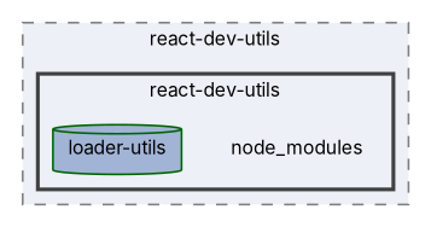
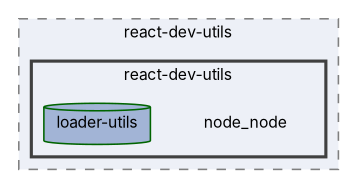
  digraph {
    compound=true
    fontname=Inter
    node [fontname=Inter fontsize=10]
-   n1 [height=0.2 label=node_modules shape=plaintext width=0.4 color=teal]
+   n1 [height=0.2 label=node_node shape=plaintext width=0.4 color=teal]
    n2 [color=darkgreen fillcolor="#a2b4d6" height=0.2 label="loader-utils" shape=cylinder style=filled width=0.4]
    subgraph cluster_1 {
      bgcolor="#edf0f7"
      fontsize=10
      label="react-dev-utils"
      pencolor=grey50
      style="filled,dashed"
      subgraph cluster_2 {
        bgcolor="#edf0f7"
        fontsize=10
        pencolor=grey25
        style="filled,bold"
        n1
        n2
      }
    }
  }
